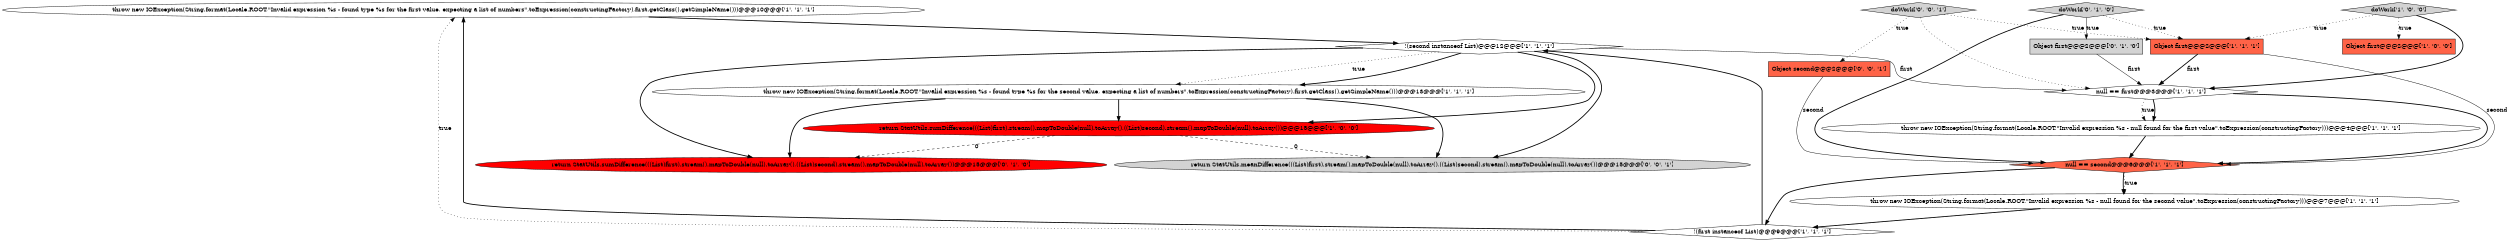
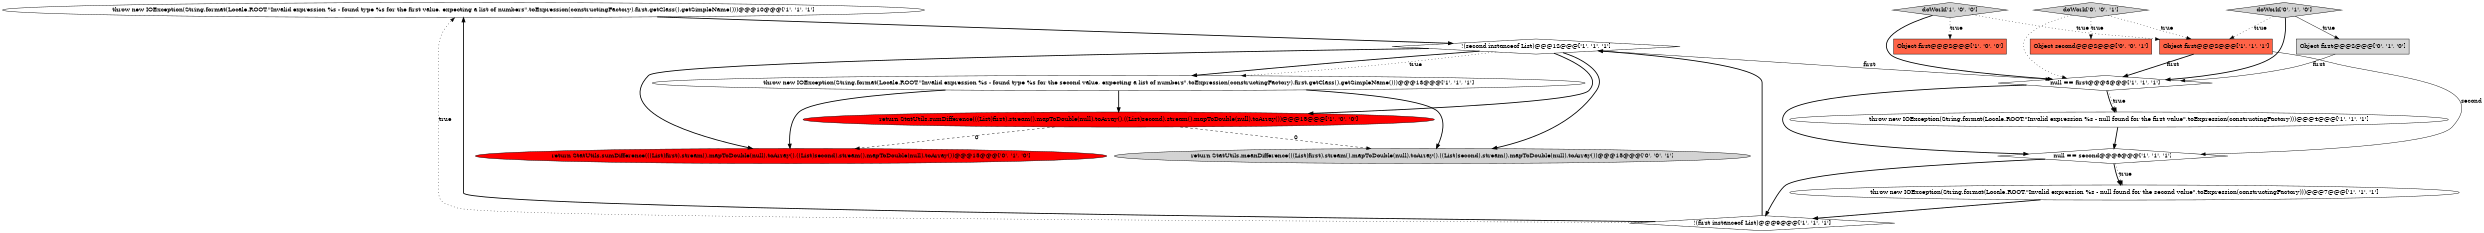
  digraph {
    fontname="DejaVu Serif"
    node [fillcolor=white fontname="DejaVu Serif" shape=ellipse style=filled]
    edge [fontname="DejaVu Serif" style=bold]
    n1 [label="throw new IOException(String.format(Locale.ROOT,\"Invalid expression %s - found type %s for the first value, expecting a list of numbers\",toExpression(constructingFactory),first.getClass().getSimpleName()))@@@10@@@['1', '1', '1']"]
    n2 [label="!(second instanceof List)@@@12@@@['1', '1', '1']" shape=diamond]
    n3 [label="null == first@@@3@@@['1', '1', '1']" shape=diamond]
    n4 [fillcolor=red label="return StatUtils.sumDifference(((List)first).stream().mapToDouble(null).toArray(),((List)second).stream().mapToDouble(null).toArray())@@@15@@@['1', '0', '0']"]
    n5 [fillcolor=red label="return StatUtils.sumDifference(((List)first).stream().mapToDouble(null).toArray(),((List)second).stream().mapToDouble(null).toArray())@@@15@@@['0', '1', '0']"]
    n6 [fillcolor=lightgray label="return StatUtils.meanDifference(((List)first).stream().mapToDouble(null).toArray(),((List)second).stream().mapToDouble(null).toArray())@@@15@@@['0', '0', '1']"]
    n7 [label="throw new IOException(String.format(Locale.ROOT,\"Invalid expression %s - found type %s for the second value, expecting a list of numbers\",toExpression(constructingFactory),first.getClass().getSimpleName()))@@@13@@@['1', '1', '1']"]
    n8 [label="!(first instanceof List)@@@9@@@['1', '1', '1']" shape=diamond]
    n9 [fillcolor=lightgray label="doWork['0', '0', '1']" shape=diamond]
    n10 [fillcolor=tomato label="Object first@@@2@@@['1', '1', '1']" shape=box]
    n11 [fillcolor=tomato label="Object second@@@2@@@['0', '0', '1']" shape=box]
    n12 [label="throw new IOException(String.format(Locale.ROOT,\"Invalid expression %s - null found for the first value\",toExpression(constructingFactory)))@@@4@@@['1', '1', '1']"]
-   n13 [fillcolor=tomato label="null == second@@@6@@@['1', '1', '1']" shape=diamond]
+   n13 [label="null == second@@@6@@@['1', '1', '1']" shape=diamond]
    n14 [label="throw new IOException(String.format(Locale.ROOT,\"Invalid expression %s - null found for the second value\",toExpression(constructingFactory)))@@@7@@@['1', '1', '1']"]
    n15 [fillcolor=lightgray label="doWork['1', '0', '0']" shape=diamond]
    n16 [fillcolor=tomato label="Object first@@@2@@@['1', '0', '0']" shape=box]
    n17 [fillcolor=lightgray label="Object first@@@2@@@['0', '1', '0']" shape=box]
    n18 [fillcolor=lightgray label="doWork['0', '1', '0']" shape=diamond]
    n1 -> n2
    n2 -> n3 [label=first style=solid]
    n2 -> n4
    n2 -> n5
    n2 -> n6
    n2 -> n7 [label=true style=dotted]
    n2 -> n7
    n3 -> n12 [label=true style=dotted]
    n3 -> n12
    n3 -> n13
    n4 -> n5 [label=0 style=dashed]
    n4 -> n6 [label=0 style=dashed]
    n7 -> n4
    n7 -> n5
    n7 -> n6
    n8 -> n1 [label=true style=dotted]
    n8 -> n1
    n8 -> n2
    n9 -> n3 [style=dotted]
    n9 -> n10 [label=true style=dotted]
    n9 -> n11 [label=true style=dotted]
    n10 -> n3 [label=first]
    n10 -> n13 [label=second style=solid]
-   n11 -> n13 [label=second style=solid]
    n12 -> n13
    n13 -> n8
    n13 -> n14
    n13 -> n14 [label=true style=dotted]
    n14 -> n8
    n15 -> n3
    n15 -> n10 [label=true style=dotted]
    n15 -> n16 [label=true style=dotted]
    n17 -> n3 [label=first style=solid]
-   n18 -> n13
+   n18 -> n3
    n18 -> n10 [label=true style=dotted]
    n18 -> n17 [label=true style=solid]
  }
